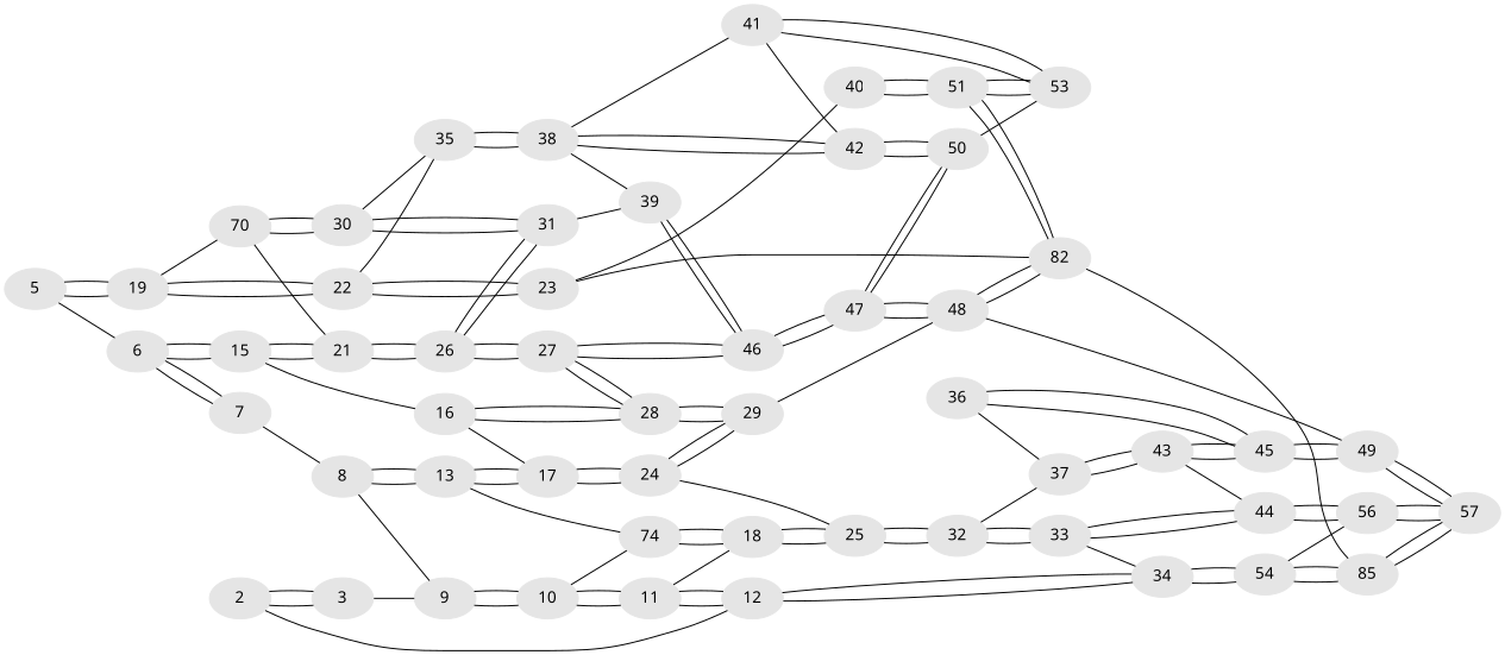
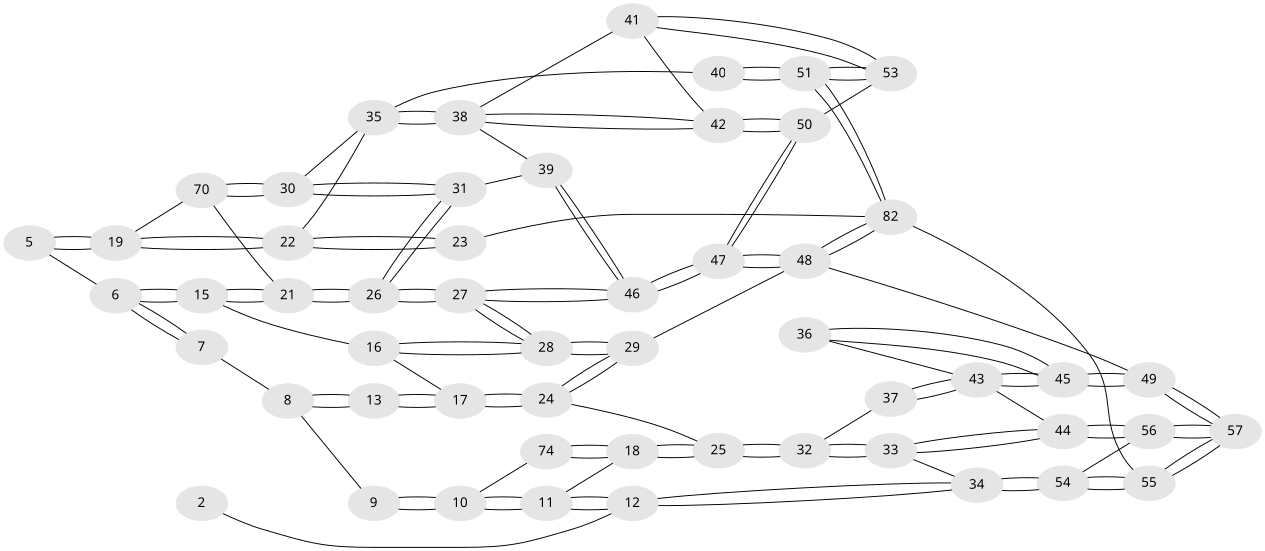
  graph {
    fontname="Noto Sans"
    rankdir=LR
    node [color=gray90 fontname="Noto Sans" style=filled]
    edge [fontname="Noto Sans"]
    2
-   3
    12
    5
    6
    19
    23
    40
    n9 [label=82]
    9
    34
-   55 [label=85]
+   55
    57
    10
    7
    8
    15
    n18 [label=70]
    22
    16
    21
    13
    n23 [label=74]
    17
    11
    18
    25
    54
    24
    28
    26
    29
    32
    30
    35
    31
    27
    38
    51
    48
    33
    37
    46
    39
    47
    36
    45
    44
    43
    56
    42
    41
    49
    50
    53
-   2 -- 3
-   2 -- 3
    2 -- 12
-   3 -- 9
    12 -- 34
    12 -- 34
    5 -- 6
    5 -- 19
    5 -- 19
    6 -- 7
    6 -- 7
    6 -- 15
    6 -- 15
    19 -- n18
    19 -- 22
    19 -- 22
-   23 -- 40
+   35 -- 40
    23 -- n9
    40 -- 51
    40 -- 51
    n9 -- 55
    9 -- 10
    9 -- 10
    34 -- 54
    34 -- 54
    55 -- 57
    55 -- 57
    10 -- n23
    10 -- 11
    10 -- 11
    7 -- 8
    8 -- 9
    8 -- 13
    8 -- 13
    15 -- 16
    15 -- 21
    15 -- 21
    n18 -- 21
    n18 -- 30
    n18 -- 30
    22 -- 23
    22 -- 23
    22 -- 35
    16 -- 17
    16 -- 28
    16 -- 28
    21 -- 26
    21 -- 26
-   13 -- n23
    13 -- 17
    13 -- 17
    n23 -- 18
    n23 -- 18
    17 -- 24
    17 -- 24
    11 -- 12
    11 -- 12
    11 -- 18
    18 -- 25
    18 -- 25
    25 -- 32
    25 -- 32
    54 -- 55
    54 -- 55
    54 -- 56
    24 -- 25
    24 -- 29
    24 -- 29
    28 -- 29
    28 -- 29
    26 -- 31
    26 -- 31
    26 -- 27
    26 -- 27
    29 -- 48
    32 -- 33
    32 -- 33
    32 -- 37
    30 -- 35
    30 -- 31
    30 -- 31
    35 -- 38
    35 -- 38
    31 -- 39
    27 -- 28
    27 -- 28
    27 -- 46
    27 -- 46
    38 -- 39
    38 -- 42
    38 -- 42
    38 -- 41
    51 -- n9
    51 -- n9
    51 -- 53
    51 -- 53
    48 -- n9
    48 -- n9
    48 -- 49
    33 -- 34
    33 -- 44
    33 -- 44
    37 -- 43
    37 -- 43
    46 -- 47
    46 -- 47
    39 -- 46
    39 -- 46
    47 -- 48
    47 -- 48
    47 -- 50
    47 -- 50
-   36 -- 37
+   36 -- 43
    36 -- 45
    36 -- 45
    45 -- 49
    45 -- 49
    44 -- 56
    44 -- 56
    43 -- 45
    43 -- 45
    43 -- 44
    56 -- 57
    56 -- 57
    42 -- 50
    42 -- 50
    41 -- 42
    41 -- 53
    41 -- 53
    49 -- 57
    49 -- 57
    50 -- 53
  }
